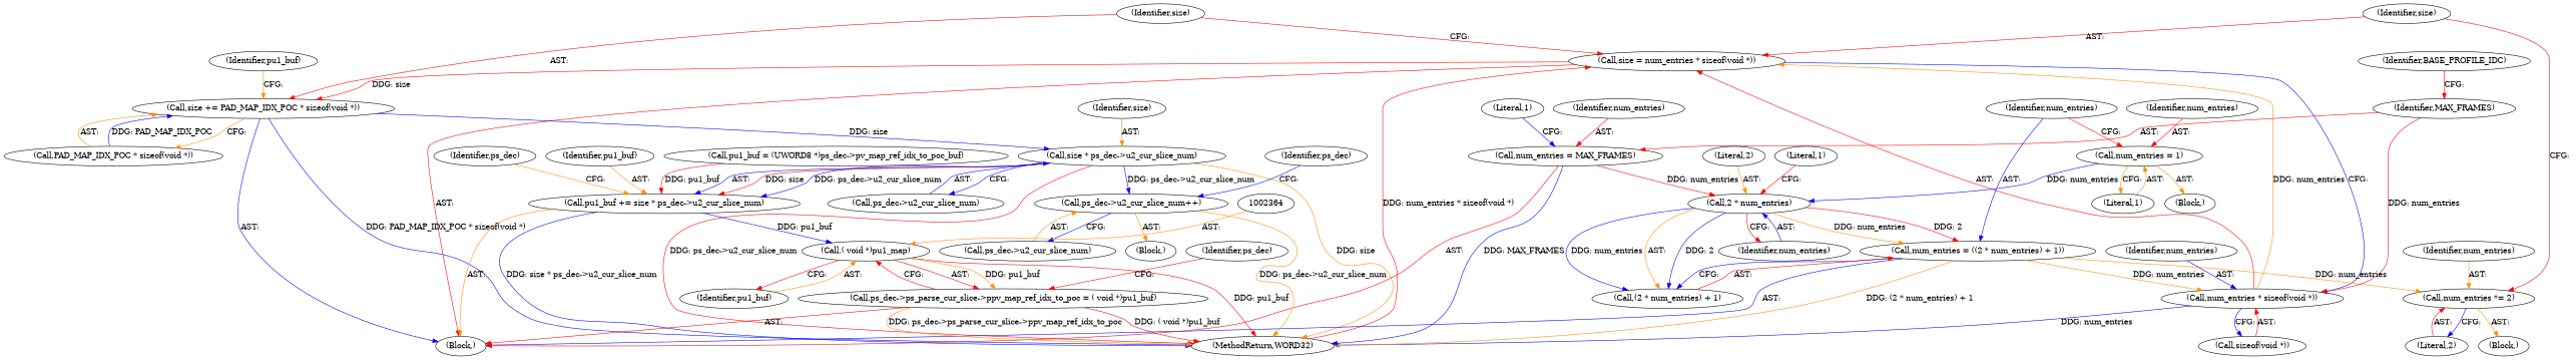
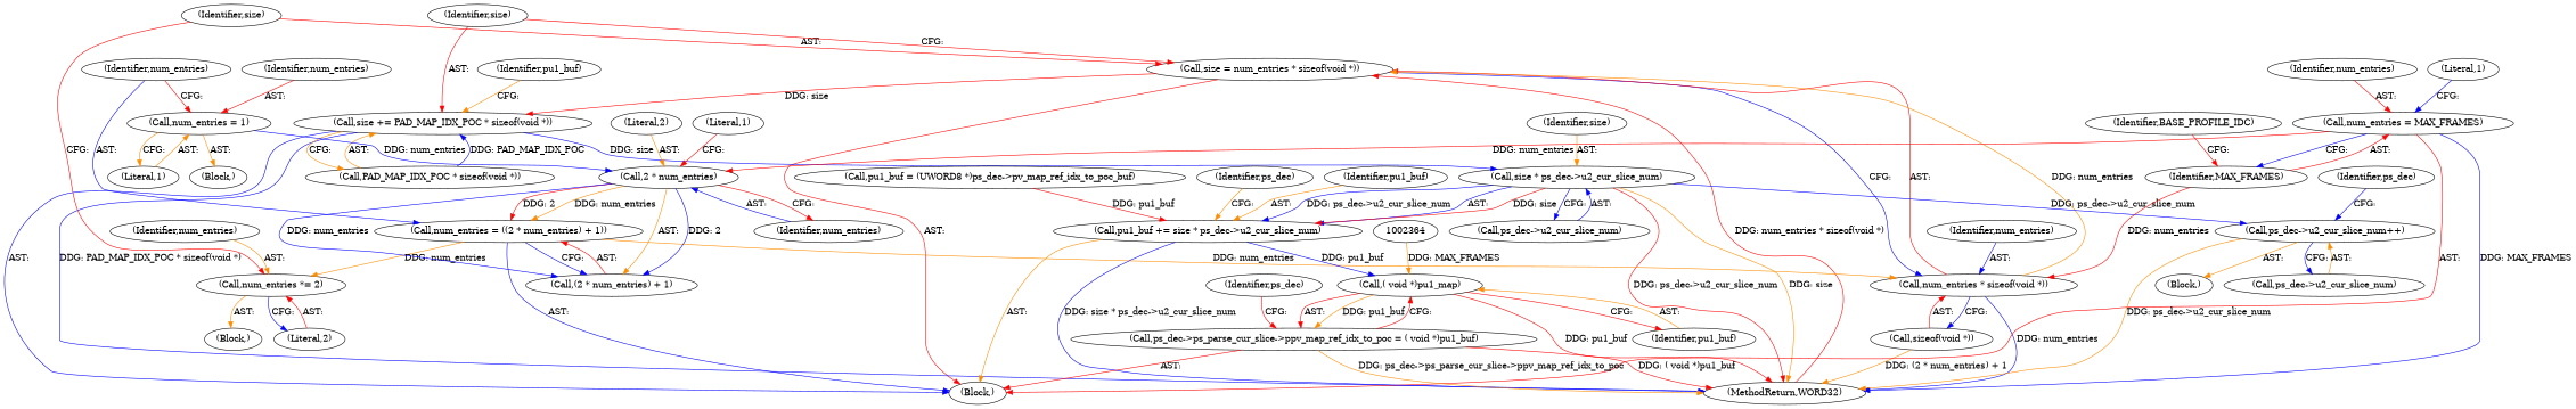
  digraph {
    edge [color=red]
    n1 [label="(Call,size = num_entries * sizeof(void *))"]
    n2 [label="(Call,num_entries * sizeof(void *))"]
    n3 [label="(Call,size += PAD_MAP_IDX_POC * sizeof(void *))"]
    n4 [label="(Block,)"]
    n5 [label="(MethodReturn,WORD32)"]
    n6 [label="(Call,sizeof(void *))"]
    n7 [label="(Call,size * ps_dec->u2_cur_slice_num)"]
    n8 [label="(Call,PAD_MAP_IDX_POC * sizeof(void *))"]
    n9 [label="(Call,num_entries *= 2)"]
    n10 [label="(Literal,2)"]
    n11 [label="(Block,)"]
    n12 [label="(Call,num_entries = ((2 * num_entries) + 1))"]
    n13 [label="(Call,(2 * num_entries) + 1)"]
    n14 [label="(Call,2 * num_entries)"]
    n15 [label="(Identifier,num_entries)"]
    n16 [label="(Call,num_entries = 1)"]
    n17 [label="(Literal,1)"]
    n18 [label="(Block,)"]
    n19 [label="(Call,num_entries = MAX_FRAMES)"]
    n20 [label="(Identifier,MAX_FRAMES)"]
    n21 [label="(Call,pu1_buf += size * ps_dec->u2_cur_slice_num)"]
    n22 [label="(Call,ps_dec->u2_cur_slice_num++)"]
    n23 [label="(Call,ps_dec->u2_cur_slice_num)"]
    n24 [label="(Call,( void *)pu1_map)"]
    n25 [label="(Call,ps_dec->u2_cur_slice_num)"]
    n26 [label="(Block,)"]
    n27 [label="(Call,ps_dec->ps_parse_cur_slice->ppv_map_ref_idx_to_poc = ( void *)pu1_buf)"]
    n28 [label="(Identifier,pu1_buf)"]
    n29 [label="(Literal,1)"]
    n30 [label="(Identifier,num_entries)"]
    n31 [label="(Identifier,ps_dec)"]
    n32 [label="(Identifier,size)"]
    n33 [label="(Identifier,BASE_PROFILE_IDC)"]
    n34 [label="(Identifier,num_entries)"]
    n35 [label="(Identifier,num_entries)"]
    n36 [label="(Identifier,ps_dec)"]
    n37 [label="(Identifier,pu1_buf)"]
    n38 [label="(Identifier,size)"]
    n39 [label="(Identifier,num_entries)"]
    n40 [label="(Identifier,pu1_buf)"]
    n41 [label="(Identifier,size)"]
    n42 [label="(Call,pu1_buf = (UWORD8 *)ps_dec->pv_map_ref_idx_to_poc_buf)"]
    n43 [label="(Identifier,num_entries)"]
    n44 [label="(Identifier,ps_dec)"]
    n45 [label="(Literal,2)"]
    n46 [label="(Literal,1)"]
    1002364
    n1 -> n2 [color=blue label="CFG: "]
    n1 -> n3 [label="DDG: size"]
    n1 -> n4 [label="AST: "]
    n2 -> n1 [label="AST: "]
    n2 -> n1 [color=darkorange label="DDG: num_entries"]
    n2 -> n5 [color=blue label="DDG: num_entries"]
    n2 -> n6 [color=blue label="CFG: "]
    n3 -> n4 [color=blue label="AST: "]
    n3 -> n5 [color=blue label="DDG: PAD_MAP_IDX_POC * sizeof(void *)"]
    n3 -> n7 [color=blue label="DDG: size"]
    n3 -> n8 [color=darkorange label="CFG: "]
    n5 -> n1 [label="DDG: num_entries * sizeof(void *)"]
    n6 -> n2 [label="AST: "]
    n7 -> n5 [label="DDG: ps_dec->u2_cur_slice_num"]
    n7 -> n5 [color=darkorange label="DDG: size"]
    n7 -> n21 [color=blue label="AST: "]
    n7 -> n21 [label="DDG: size"]
    n7 -> n21 [color=blue label="DDG: ps_dec->u2_cur_slice_num"]
    n7 -> n22 [color=blue label="DDG: ps_dec->u2_cur_slice_num"]
    n7 -> n23 [color=blue label="CFG: "]
    n8 -> n3 [color=darkorange label="AST: "]
    n8 -> n3 [color=blue label="DDG: PAD_MAP_IDX_POC"]
    n9 -> n10 [color=blue label="CFG: "]
    n9 -> n11 [color=darkorange label="AST: "]
    n10 -> n9 [label="AST: "]
    n12 -> n2 [color=darkorange label="DDG: num_entries"]
    n12 -> n4 [color=blue label="AST: "]
-   n12 -> n5 [color=darkorange label="DDG: (2 * num_entries) + 1"]
+   n6 -> n5 [color=darkorange label="DDG: (2 * num_entries) + 1"]
    n12 -> n9 [color=darkorange label="DDG: num_entries"]
    n12 -> n13 [color=blue label="CFG: "]
    n13 -> n12 [label="AST: "]
    n14 -> n12 [label="DDG: 2"]
    n14 -> n12 [color=darkorange label="DDG: num_entries"]
    n14 -> n13 [color=darkorange label="AST: "]
    n14 -> n13 [color=blue label="DDG: 2"]
    n14 -> n13 [color=blue label="DDG: num_entries"]
    n14 -> n15 [label="CFG: "]
    n15 -> n14 [color=blue label="AST: "]
    n16 -> n14 [color=blue label="DDG: num_entries"]
    n16 -> n17 [color=darkorange label="CFG: "]
    n16 -> n18 [color=darkorange label="AST: "]
    n17 -> n16 [color=darkorange label="AST: "]
    n19 -> n4 [label="AST: "]
    n19 -> n5 [color=blue label="DDG: MAX_FRAMES"]
    n19 -> n14 [label="DDG: num_entries"]
+   n19 -> n20 [color=blue label="CFG: "]
    n20 -> n2 [label="DDG: num_entries"]
    n20 -> n19 [label="AST: "]
    n21 -> n4 [color=darkorange label="AST: "]
    n21 -> n5 [color=blue label="DDG: size * ps_dec->u2_cur_slice_num"]
    n21 -> n24 [color=blue label="DDG: pu1_buf"]
    n22 -> n5 [color=darkorange label="DDG: ps_dec->u2_cur_slice_num"]
    n22 -> n25 [color=blue label="CFG: "]
    n22 -> n26 [color=darkorange label="AST: "]
    n23 -> n7 [color=blue label="AST: "]
    n24 -> n5 [label="DDG: pu1_buf"]
    n24 -> n27 [label="AST: "]
    n24 -> n27 [color=darkorange label="DDG: pu1_buf"]
    n24 -> n28 [label="CFG: "]
    n25 -> n22 [color=darkorange label="AST: "]
    n27 -> n4 [label="AST: "]
    n27 -> n5 [color=darkorange label="DDG: ps_dec->ps_parse_cur_slice->ppv_map_ref_idx_to_poc"]
    n27 -> n5 [label="DDG: ( void *)pu1_buf"]
    n27 -> n24 [label="CFG: "]
    n28 -> n24 [color=darkorange label="AST: "]
    n29 -> n19 [color=blue label="CFG: "]
    n30 -> n9 [color=darkorange label="AST: "]
    n31 -> n22 [color=blue label="CFG: "]
    n32 -> n7 [color=darkorange label="AST: "]
    n33 -> n20 [label="CFG: "]
    n34 -> n19 [label="AST: "]
    n35 -> n2 [color=blue label="AST: "]
    n36 -> n21 [color=darkorange label="CFG: "]
    n37 -> n3 [color=darkorange label="CFG: "]
    n38 -> n1 [label="AST: "]
    n38 -> n9 [label="CFG: "]
    n39 -> n16 [label="AST: "]
    n40 -> n21 [color=darkorange label="AST: "]
    n41 -> n1 [label="CFG: "]
    n41 -> n3 [label="AST: "]
    n42 -> n21 [label="DDG: pu1_buf"]
    n43 -> n12 [color=blue label="AST: "]
    n43 -> n16 [label="CFG: "]
    n44 -> n27 [label="CFG: "]
    n45 -> n14 [color=darkorange label="AST: "]
    n46 -> n14 [label="CFG: "]
-   1002364 -> n24 [color=darkorange label="AST: "]
+   1002364 -> n24 [color=darkorange label="DDG: MAX_FRAMES"]
  }
